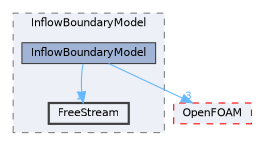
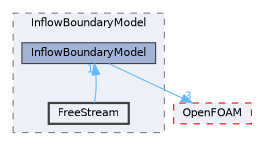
  digraph {
    compound=true
    node [color=grey25 fillcolor="#edf0f7" fontname=Helvetica fontsize=10 shape=box]
    edge [color=steelblue1 fontcolor=steelblue1 fontname=Helvetica fontsize=10 labeldistance=1.5 labelfontname=Helvetica labelfontsize=10]
    n1 [fillcolor="#a2b4d6" height=0.2 label=InflowBoundaryModel style=filled width=0.4]
    n2 [height=0.2 label=FreeStream style="filled,bold" width=0.4]
    n3 [color=red height=0.2 label=OpenFOAM style="filled,dashed" width=0.4]
    subgraph cluster_1 {
      bgcolor="#edf0f7"
      fontname=Helvetica
      fontsize=10
      label=InflowBoundaryModel
      pencolor=grey50
      style="filled,dashed"
      n1
      n2
    }
    n1 -> n3 [headlabel=3]
-   n1 -> n2 [headlabel=1]
+   n2 -> n1 [headlabel=1]
  }
